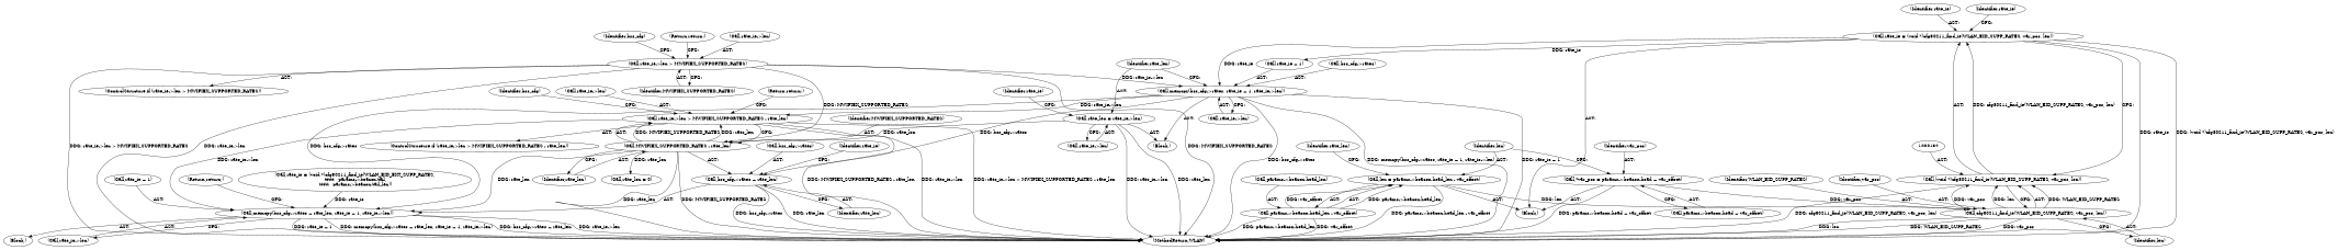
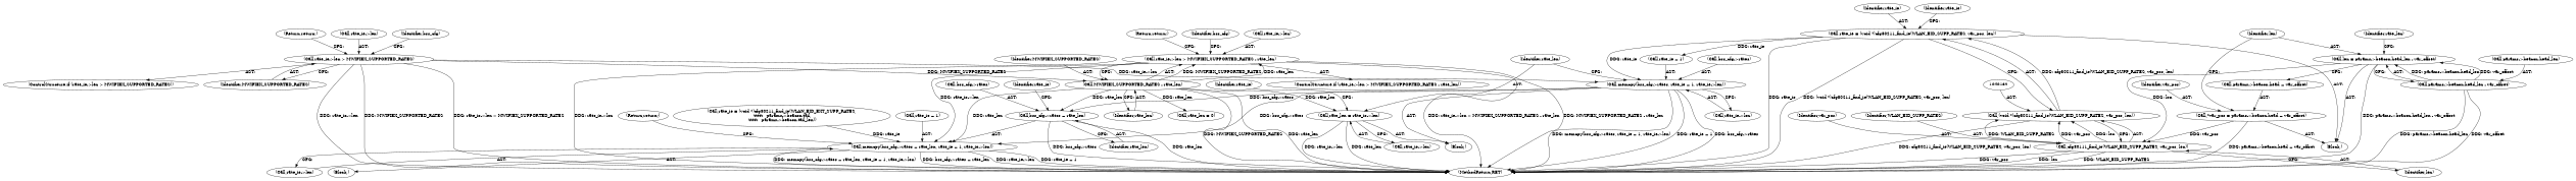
  digraph {
    n1 [label="(Call,memcpy(bss_cfg->rates, rate_ie + 1, rate_ie->len))"]
    n2 [label="(Call,rate_ie->len > MWIFIEX_SUPPORTED_RATES - rate_len)"]
    n3 [label="(Call,memcpy(bss_cfg->rates + rate_len, rate_ie + 1, rate_ie->len))"]
    n4 [label="(Call,bss_cfg->rates + rate_len)"]
    n5 [label="(Block,)"]
-   n6 [label="(MethodReturn,WLAN)"]
+   n6 [label="(MethodReturn,RET)"]
    n7 [label="(Call,rate_ie->len)"]
    n8 [label="(Call,rate_len = rate_ie->len)"]
    n9 [label="(Call,MWIFIEX_SUPPORTED_RATES - rate_len)"]
    n10 [label="(Call,rate_ie->len)"]
    n11 [label="(ControlStructure,if (rate_ie->len > MWIFIEX_SUPPORTED_RATES - rate_len))"]
    n12 [label="(Call,rate_ie->len)"]
    n13 [label="(Block,)"]
    n14 [label="(Identifier,rate_len)"]
    n15 [label="(Call,rate_ie = (void *)cfg80211_find_ie(WLAN_EID_SUPP_RATES, var_pos, len))"]
    n16 [label="(Call,(void *)cfg80211_find_ie(WLAN_EID_SUPP_RATES, var_pos, len))"]
    n17 [label="(Block,)"]
    n18 [label="(Call,rate_ie + 1)"]
-   n19 [label="(Call,cfg80211_find_ie(WLAN_EID_SUPP_RATES, var_pos, len))"]
+   n19 [label="(Call,cfg80111_find_ie(WLAN_EID_SUPP_RATES, var_pos, len))"]
    n20 [label="(Identifier,len)"]
    n21 [label="(Call,*var_pos = params->beacon.head + var_offset)"]
    n22 [label="(Call,params->beacon.head + var_offset)"]
    n23 [label="(Call,len = params->beacon.head_len - var_offset)"]
    n24 [label="(Call,params->beacon.head_len - var_offset)"]
    n25 [label="(Call,rate_ie->len > MWIFIEX_SUPPORTED_RATES)"]
    n26 [label="(ControlStructure,if (rate_ie->len > MWIFIEX_SUPPORTED_RATES))"]
    n27 [label="(Identifier,MWIFIEX_SUPPORTED_RATES)"]
    n28 [label="(Identifier,rate_len)"]
    n29 [label="(Call,rate_len = 0)"]
    n30 [label="(Identifier,bss_cfg)"]
    n31 [label="(Call,rate_ie->len)"]
    n32 [label="(Call,rate_ie->len)"]
    n33 [label="(Identifier,rate_ie)"]
    n34 [label="(Identifier,bss_cfg)"]
    n35 [label="(Identifier,rate_len)"]
    n36 [label="(Call,params->beacon.head_len)"]
    n37 [label="(Identifier,rate_ie)"]
    n38 [label="(Return,return;)"]
    n39 [label="(Call,rate_ie = (void *)cfg80211_find_ie(WLAN_EID_EXT_SUPP_RATES,\n \t\t\t\t\t   params->beacon.tail,\n \t\t\t\t\t   params->beacon.tail_len))"]
    n40 [label="(Identifier,WLAN_EID_SUPP_RATES)"]
    n41 [label="(Return,return;)"]
    n42 [label="(Identifier,len)"]
    n43 [label="(Identifier,var_pos)"]
    n44 [label="(Identifier,MWIFIEX_SUPPORTED_RATES)"]
    n45 [label="(Identifier,var_pos)"]
    n46 [label="(Call,rate_ie + 1)"]
    n47 [label="(Call,bss_cfg->rates)"]
    n48 [label="(Identifier,rate_ie)"]
    n49 [label="(Identifier,rate_len)"]
    n50 [label="(Identifier,rate_ie)"]
    n51 [label="(Return,return;)"]
    n52 [label="(Call,bss_cfg->rates)"]
-   1000132
-   n1 -> n2 [label="DDG: rate_ie->len"]
+   1000132 [label=1040132]
    n1 -> n3 [label="DDG: bss_cfg->rates"]
    n1 -> n4 [label="DDG: bss_cfg->rates"]
    n1 -> n5 [label="AST: "]
    n1 -> n6 [label="DDG: rate_ie + 1"]
    n1 -> n6 [label="DDG: bss_cfg->rates"]
    n1 -> n6 [label="DDG: memcpy(bss_cfg->rates, rate_ie + 1, rate_ie->len)"]
    n1 -> n7 [label="CFG: "]
    n2 -> n3 [label="DDG: rate_ie->len"]
    n2 -> n6 [label="DDG: rate_ie->len > MWIFIEX_SUPPORTED_RATES - rate_len"]
    n2 -> n6 [label="DDG: MWIFIEX_SUPPORTED_RATES - rate_len"]
    n2 -> n6 [label="DDG: rate_ie->len"]
    n2 -> n9 [label="CFG: "]
    n2 -> n11 [label="AST: "]
    n3 -> n6 [label="DDG: memcpy(bss_cfg->rates + rate_len, rate_ie + 1, rate_ie->len)"]
    n3 -> n6 [label="DDG: bss_cfg->rates + rate_len"]
    n3 -> n6 [label="DDG: rate_ie->len"]
    n3 -> n6 [label="DDG: rate_ie + 1"]
    n3 -> n12 [label="CFG: "]
    n3 -> n13 [label="AST: "]
    n4 -> n3 [label="AST: "]
    n4 -> n6 [label="DDG: rate_len"]
    n4 -> n6 [label="DDG: bss_cfg->rates"]
    n4 -> n14 [label="CFG: "]
    n7 -> n1 [label="AST: "]
    n8 -> n5 [label="AST: "]
    n8 -> n6 [label="DDG: rate_ie->len"]
    n8 -> n6 [label="DDG: rate_len"]
-   n8 -> n9 [label="DDG: rate_len"]
+   n9 -> n8 [label="DDG: rate_len"]
    n8 -> n10 [label="CFG: "]
    n9 -> n2 [label="AST: "]
    n9 -> n2 [label="DDG: MWIFIEX_SUPPORTED_RATES"]
    n9 -> n2 [label="DDG: rate_len"]
    n9 -> n3 [label="DDG: rate_len"]
-   n9 -> n4 [label="AST: "]
+   n9 -> n4 [label="DDG: rate_len"]
    n9 -> n6 [label="DDG: rate_len"]
    n9 -> n6 [label="DDG: MWIFIEX_SUPPORTED_RATES"]
    n9 -> n28 [label="CFG: "]
    n9 -> n29 [label="DDG: rate_len"]
    n10 -> n8 [label="AST: "]
    n12 -> n3 [label="AST: "]
    n14 -> n4 [label="AST: "]
    n15 -> n1 [label="DDG: rate_ie"]
    n15 -> n6 [label="DDG: rate_ie"]
    n15 -> n6 [label="DDG: (void *)cfg80211_find_ie(WLAN_EID_SUPP_RATES, var_pos, len)"]
    n15 -> n16 [label="CFG: "]
    n15 -> n17 [label="AST: "]
    n15 -> n18 [label="DDG: rate_ie"]
    n16 -> n6 [label="DDG: cfg80211_find_ie(WLAN_EID_SUPP_RATES, var_pos, len)"]
    n16 -> n15 [label="AST: "]
    n16 -> n15 [label="DDG: cfg80211_find_ie(WLAN_EID_SUPP_RATES, var_pos, len)"]
    n16 -> n19 [label="CFG: "]
    n18 -> n1 [label="AST: "]
    n19 -> n6 [label="DDG: WLAN_EID_SUPP_RATES"]
    n19 -> n6 [label="DDG: var_pos"]
    n19 -> n6 [label="DDG: len"]
    n19 -> n16 [label="AST: "]
    n19 -> n16 [label="DDG: WLAN_EID_SUPP_RATES"]
    n19 -> n16 [label="DDG: var_pos"]
    n19 -> n16 [label="DDG: len"]
    n19 -> n20 [label="CFG: "]
    n20 -> n19 [label="AST: "]
    n21 -> n6 [label="DDG: params->beacon.head + var_offset"]
    n21 -> n17 [label="AST: "]
    n21 -> n19 [label="DDG: var_pos"]
-   n21 -> n22 [label="CFG: "]
+   n23 -> n22 [label="CFG: "]
    n22 -> n21 [label="AST: "]
    n23 -> n6 [label="DDG: params->beacon.head_len - var_offset"]
    n23 -> n17 [label="AST: "]
    n23 -> n19 [label="DDG: len"]
-   n23 -> n24 [label="AST: "]
+   n23 -> n24 [label="CFG: "]
    n24 -> n6 [label="DDG: params->beacon.head_len"]
    n24 -> n6 [label="DDG: var_offset"]
    n24 -> n23 [label="AST: "]
    n24 -> n23 [label="DDG: params->beacon.head_len"]
    n24 -> n23 [label="DDG: var_offset"]
    n25 -> n1 [label="DDG: rate_ie->len"]
    n25 -> n6 [label="DDG: rate_ie->len > MWIFIEX_SUPPORTED_RATES"]
    n25 -> n6 [label="DDG: rate_ie->len"]
    n25 -> n6 [label="DDG: MWIFIEX_SUPPORTED_RATES"]
    n25 -> n9 [label="DDG: MWIFIEX_SUPPORTED_RATES"]
    n25 -> n26 [label="AST: "]
    n25 -> n27 [label="CFG: "]
    n27 -> n25 [label="AST: "]
    n28 -> n9 [label="AST: "]
    n30 -> n2 [label="CFG: "]
    n31 -> n25 [label="AST: "]
    n32 -> n2 [label="AST: "]
    n33 -> n15 [label="AST: "]
    n34 -> n25 [label="CFG: "]
    n35 -> n1 [label="CFG: "]
    n35 -> n8 [label="AST: "]
    n36 -> n24 [label="AST: "]
    n37 -> n8 [label="CFG: "]
    n38 -> n3 [label="CFG: "]
    n39 -> n3 [label="DDG: rate_ie"]
    n40 -> n19 [label="AST: "]
    n41 -> n2 [label="CFG: "]
    n42 -> n21 [label="CFG: "]
    n42 -> n23 [label="AST: "]
    n43 -> n19 [label="AST: "]
    n44 -> n9 [label="AST: "]
    n45 -> n21 [label="AST: "]
    n46 -> n3 [label="AST: "]
    n47 -> n4 [label="AST: "]
    n48 -> n15 [label="CFG: "]
    n49 -> n23 [label="CFG: "]
    n50 -> n4 [label="CFG: "]
    n51 -> n25 [label="CFG: "]
    n52 -> n1 [label="AST: "]
    1000132 -> n16 [label="AST: "]
  }
